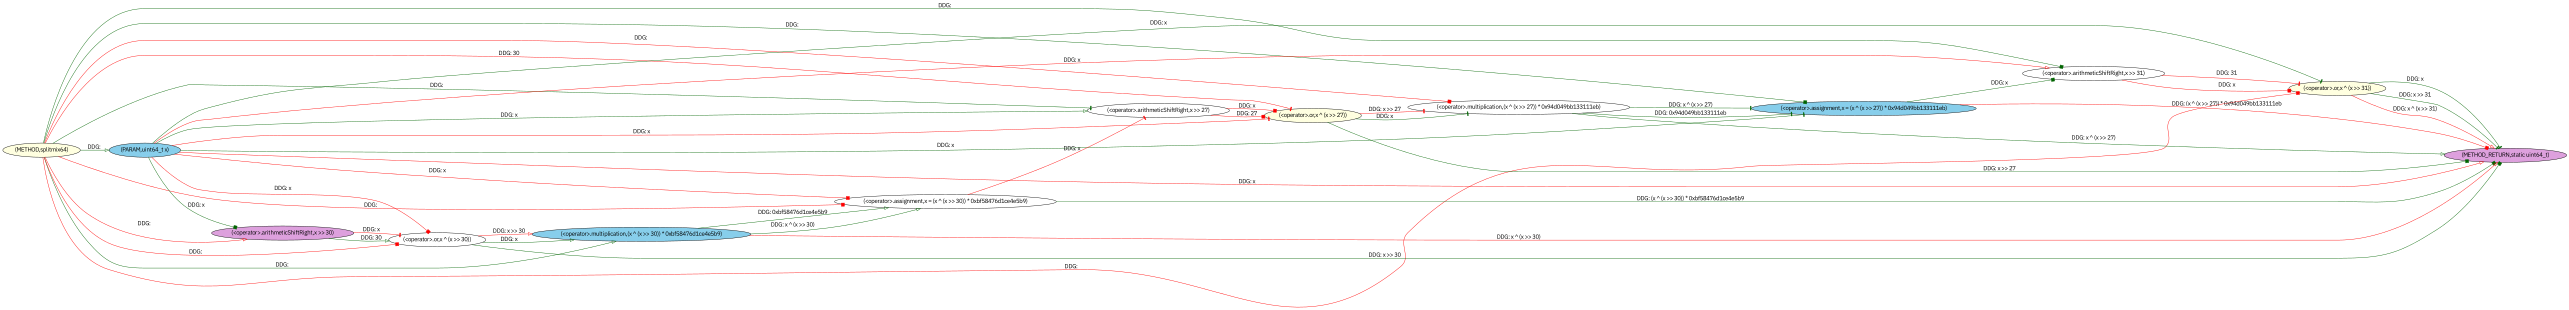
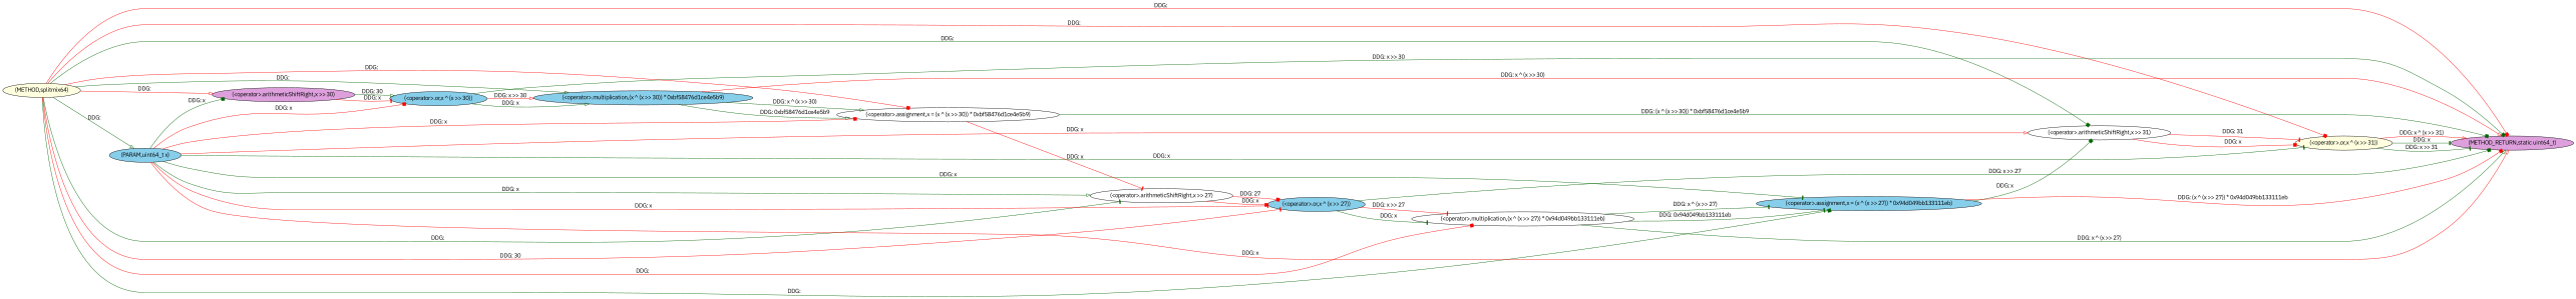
  digraph {
    fontname="IBM Plex Sans"
    rankdir=LR
    node [fillcolor=white fontname="IBM Plex Sans" style=filled]
    edge [arrowhead=box color=darkgreen fontname="IBM Plex Sans"]
    n1 [fillcolor=lightyellow label="(METHOD,splitmix64)"]
    n2 [fillcolor=skyblue label="(PARAM,uint64_t x)"]
    n3 [label="(<operator>.assignment,x = (x ^ (x >> 30)) * 0xbf58476d1ce4e5b9)"]
    n4 [fillcolor=skyblue label="(<operator>.assignment,x = (x ^ (x >> 27)) * 0x94d049bb133111eb)"]
    n5 [fillcolor=lightyellow label="(<operator>.or,x ^ (x >> 31))"]
    n6 [fillcolor=skyblue label="(<operator>.multiplication,(x ^ (x >> 30)) * 0xbf58476d1ce4e5b9)"]
    n7 [label="(<operator>.multiplication,(x ^ (x >> 27)) * 0x94d049bb133111eb)"]
-   n8 [label="(<operator>.or,x ^ (x >> 30))"]
-   n9 [fillcolor=lightyellow label="(<operator>.or,x ^ (x >> 27))"]
+   n8 [fillcolor=skyblue label="(<operator>.or,x ^ (x >> 30))"]
+   n9 [fillcolor=skyblue label="(<operator>.or,x ^ (x >> 27))"]
    n10 [label="(<operator>.arithmeticShiftRight,x >> 31)"]
    n11 [fillcolor=plum label="(<operator>.arithmeticShiftRight,x >> 30)"]
    n12 [label="(<operator>.arithmeticShiftRight,x >> 27)"]
    n13 [fillcolor=plum label="(METHOD_RETURN,static uint64_t)"]
    n1 -> n2 [arrowhead=onormal label="DDG: "]
    n1 -> n3 [color=red label="DDG: "]
    n1 -> n4 [label="DDG: "]
    n1 -> n5 [color=red label="DDG: "]
    n1 -> n6 [arrowhead=onormal label="DDG: "]
    n1 -> n7 [color=red label="DDG: "]
-   n1 -> n8 [color=red label="DDG: "]
+   n1 -> n13 [color=red label="DDG: "]
    n1 -> n9 [arrowhead=tee color=red label="DDG: 30"]
    n1 -> n10 [label="DDG: "]
    n1 -> n11 [arrowhead=onormal color=red label="DDG: "]
    n1 -> n12 [arrowhead=tee label="DDG: "]
    n2 -> n3 [color=red label="DDG: x"]
    n2 -> n4 [arrowhead=tee label="DDG: x"]
    n2 -> n5 [arrowhead=tee label="DDG: x"]
    n2 -> n8 [color=red label="DDG: x"]
    n2 -> n9 [arrowhead=tee color=red label="DDG: x"]
    n2 -> n10 [arrowhead=onormal color=red label="DDG: x"]
    n2 -> n11 [label="DDG: x"]
    n2 -> n12 [arrowhead=onormal label="DDG: x"]
    n2 -> n13 [arrowhead=onormal color=red label="DDG: x"]
    n3 -> n12 [arrowhead=tee color=red label="DDG: x"]
    n3 -> n13 [label="DDG: (x ^ (x >> 30)) * 0xbf58476d1ce4e5b9"]
    n4 -> n10 [label="DDG: x"]
    n4 -> n13 [color=red label="DDG: (x ^ (x >> 27)) * 0x94d049bb133111eb"]
    n5 -> n13 [arrowhead=tee label="DDG: x"]
    n5 -> n13 [arrowhead=tee label="DDG: x >> 31"]
    n5 -> n13 [arrowhead=onormal color=red label="DDG: x ^ (x >> 31)"]
    n6 -> n3 [arrowhead=onormal label="DDG: x ^ (x >> 30)"]
    n6 -> n3 [arrowhead=onormal label="DDG: 0xbf58476d1ce4e5b9"]
    n6 -> n13 [arrowhead=onormal color=red label="DDG: x ^ (x >> 30)"]
    n7 -> n4 [arrowhead=tee label="DDG: 0x94d049bb133111eb"]
    n7 -> n4 [arrowhead=tee label="DDG: x ^ (x >> 27)"]
    n7 -> n13 [arrowhead=onormal label="DDG: x ^ (x >> 27)"]
    n8 -> n6 [arrowhead=onormal color=red label="DDG: x >> 30"]
    n8 -> n6 [arrowhead=onormal label="DDG: x"]
    n8 -> n13 [label="DDG: x >> 30"]
    n9 -> n7 [arrowhead=tee label="DDG: x"]
    n9 -> n7 [arrowhead=tee color=red label="DDG: x >> 27"]
    n9 -> n13 [label="DDG: x >> 27"]
    n10 -> n5 [color=red label="DDG: x"]
    n10 -> n5 [arrowhead=tee color=red label="DDG: 31"]
    n11 -> n8 [arrowhead=tee color=red label="DDG: x"]
    n11 -> n8 [arrowhead=onormal label="DDG: 30"]
    n12 -> n9 [color=red label="DDG: x"]
    n12 -> n9 [color=red label="DDG: 27"]
  }
